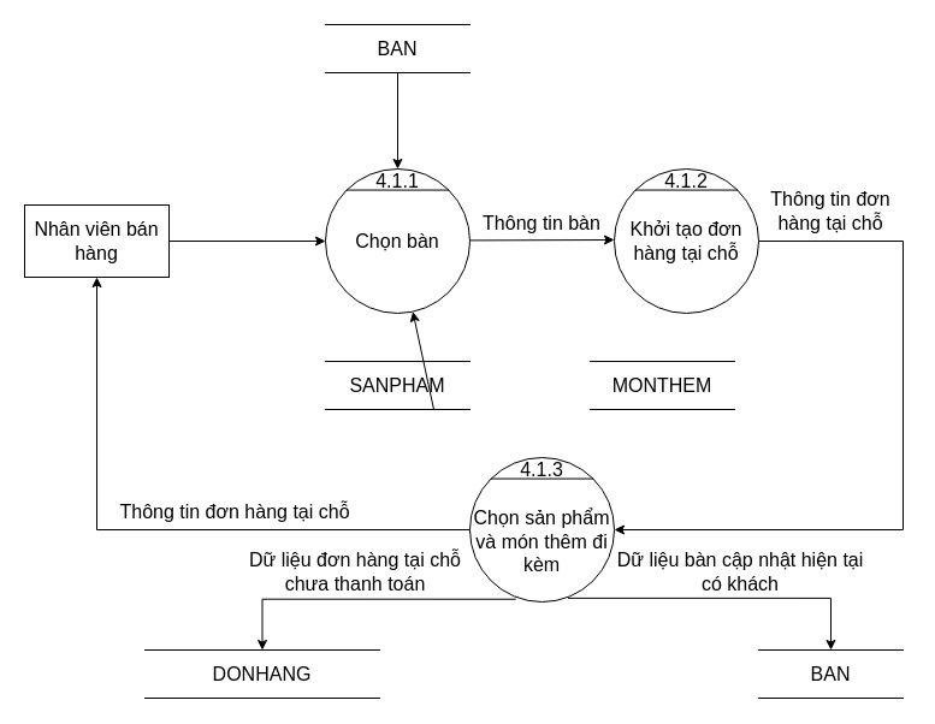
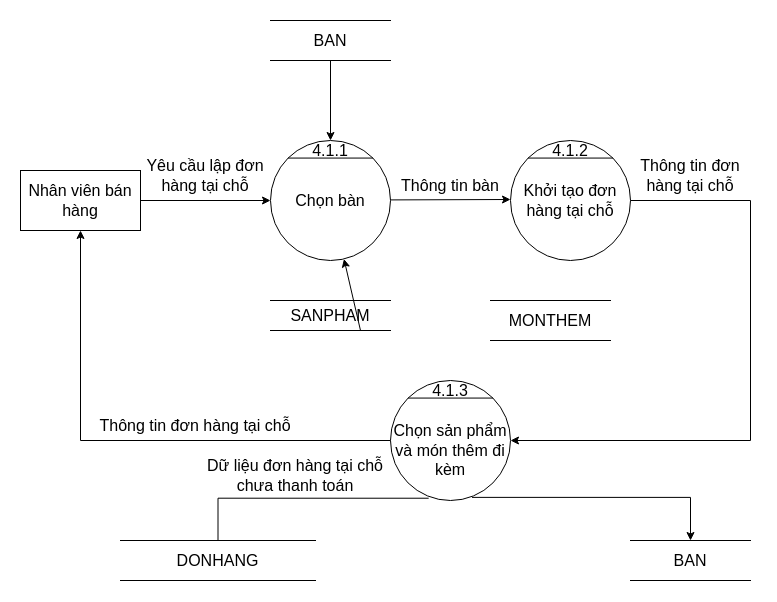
  <mxCell id="0" />
  <mxCell id="1" parent="0" />
  <mxCell id="2" value="Chọn bàn" style="ellipse;whiteSpace=wrap;html=1;aspect=fixed;fontSize=16;" vertex="1" parent="1"><mxGeometry x="270" y="140" width="120" height="120" as="geometry" /></mxCell>
  <mxCell id="3" value="" style="endArrow=none;html=1;rounded=0;exitX=0;exitY=0;exitDx=0;exitDy=0;entryX=1;entryY=0;entryDx=0;entryDy=0;fontSize=16;" edge="1" parent="1" source="2" target="2"><mxGeometry width="50" height="50" relative="1" as="geometry"><mxPoint x="550" y="180" as="sourcePoint" /><mxPoint x="600" y="130" as="targetPoint" /></mxGeometry></mxCell>
  <mxCell id="4" value="4.1.1" style="text;html=1;strokeColor=none;fillColor=none;align=center;verticalAlign=middle;whiteSpace=wrap;rounded=0;fontSize=16;" vertex="1" parent="1"><mxGeometry x="310" y="140" width="40" height="20" as="geometry" /></mxCell>
  <mxCell id="5" value="Nhân viên bán hàng" style="rounded=0;whiteSpace=wrap;html=1;fontSize=16;" vertex="1" parent="1"><mxGeometry x="20" y="170" width="120" height="60" as="geometry" /></mxCell>
+ <mxCell id="6" value="Yêu cầu lập đơn hàng tại chỗ" style="text;html=1;strokeColor=none;fillColor=none;align=center;verticalAlign=middle;whiteSpace=wrap;rounded=0;fontSize=16;" vertex="1" parent="1"><mxGeometry x="140" y="160" width="130" height="30" as="geometry" /></mxCell>
  <mxCell id="7" value="" style="endArrow=classic;html=1;rounded=0;exitX=1;exitY=0.5;exitDx=0;exitDy=0;entryX=0;entryY=0.5;entryDx=0;entryDy=0;" edge="1" parent="1" source="5" target="2"><mxGeometry width="50" height="50" relative="1" as="geometry"><mxPoint x="290" y="220" as="sourcePoint" /><mxPoint x="340" y="170" as="targetPoint" /></mxGeometry></mxCell>
  <mxCell id="8" value="" style="endArrow=classic;html=1;rounded=0;exitX=1;exitY=0.5;exitDx=0;exitDy=0;" edge="1" parent="1"><mxGeometry width="50" height="50" relative="1" as="geometry"><mxPoint x="390" y="199.41" as="sourcePoint" /><mxPoint x="510" y="199" as="targetPoint" /></mxGeometry></mxCell>
  <mxCell id="9" value="Khởi tạo đơn hàng tại chỗ" style="ellipse;whiteSpace=wrap;html=1;aspect=fixed;fontSize=16;" vertex="1" parent="1"><mxGeometry x="510" y="140" width="120" height="120" as="geometry" /></mxCell>
  <mxCell id="10" value="" style="endArrow=none;html=1;rounded=0;exitX=0;exitY=0;exitDx=0;exitDy=0;entryX=1;entryY=0;entryDx=0;entryDy=0;fontSize=16;" edge="1" parent="1" source="9" target="9"><mxGeometry width="50" height="50" relative="1" as="geometry"><mxPoint x="730" y="180" as="sourcePoint" /><mxPoint x="780" y="130" as="targetPoint" /></mxGeometry></mxCell>
  <mxCell id="11" value="4.1.2" style="text;html=1;strokeColor=none;fillColor=none;align=center;verticalAlign=middle;whiteSpace=wrap;rounded=0;fontSize=16;" vertex="1" parent="1"><mxGeometry x="550" y="140" width="40" height="20" as="geometry" /></mxCell>
  <mxCell id="12" value="&lt;font style=&quot;font-size: 16px&quot;&gt;Thông tin bàn&lt;/font&gt;" style="text;html=1;strokeColor=none;fillColor=none;align=center;verticalAlign=middle;whiteSpace=wrap;rounded=0;" vertex="1" parent="1"><mxGeometry x="400" y="170" width="100" height="30" as="geometry" /></mxCell>
  <mxCell id="13" value="&lt;span style=&quot;font-size: 16px&quot;&gt;Thông tin đơn hàng tại chỗ&lt;/span&gt;" style="text;html=1;strokeColor=none;fillColor=none;align=center;verticalAlign=middle;whiteSpace=wrap;rounded=0;" vertex="1" parent="1"><mxGeometry x="625" y="160" width="130" height="30" as="geometry" /></mxCell>
  <mxCell id="14" value="&lt;br&gt;Chọn sản phẩm và món thêm đi kèm" style="ellipse;whiteSpace=wrap;html=1;aspect=fixed;fontSize=16;" vertex="1" parent="1"><mxGeometry x="390" y="380" width="120" height="120" as="geometry" /></mxCell>
  <mxCell id="15" value="" style="endArrow=none;html=1;rounded=0;exitX=0;exitY=0;exitDx=0;exitDy=0;entryX=1;entryY=0;entryDx=0;entryDy=0;fontSize=16;" edge="1" parent="1" source="14" target="14"><mxGeometry width="50" height="50" relative="1" as="geometry"><mxPoint x="435" y="610" as="sourcePoint" /><mxPoint x="485" y="560" as="targetPoint" /></mxGeometry></mxCell>
  <mxCell id="16" value="4.1.3" style="text;html=1;strokeColor=none;fillColor=none;align=center;verticalAlign=middle;whiteSpace=wrap;rounded=0;fontSize=16;" vertex="1" parent="1"><mxGeometry x="430" y="380" width="40" height="20" as="geometry" /></mxCell>
  <mxCell id="17" value="MONTHEM" style="shape=partialRectangle;whiteSpace=wrap;html=1;left=0;right=0;fillColor=none;fontSize=16;" vertex="1" parent="1"><mxGeometry x="490" y="300" width="120" height="40" as="geometry" /></mxCell>
  <mxCell id="18" value="DONHANG" style="shape=partialRectangle;whiteSpace=wrap;html=1;left=0;right=0;fillColor=none;fontSize=16;" vertex="1" parent="1"><mxGeometry x="120" y="540" width="195" height="40" as="geometry" /></mxCell>
  <mxCell id="19" value="BAN" style="shape=partialRectangle;whiteSpace=wrap;html=1;left=0;right=0;fillColor=none;fontSize=16;" vertex="1" parent="1"><mxGeometry x="270" y="20" width="120" height="40" as="geometry" /></mxCell>
  <mxCell id="20" value="" style="endArrow=classic;html=1;rounded=0;fontSize=16;exitX=0.5;exitY=1;exitDx=0;exitDy=0;entryX=0.5;entryY=0;entryDx=0;entryDy=0;" edge="1" parent="1" source="19" target="4"><mxGeometry width="50" height="50" relative="1" as="geometry"><mxPoint x="640" y="290" as="sourcePoint" /><mxPoint x="690" y="240" as="targetPoint" /></mxGeometry></mxCell>
- <mxCell id="21" value="" style="edgeStyle=segmentEdgeStyle;endArrow=classic;html=1;rounded=0;fontSize=16;entryX=0.5;entryY=0;entryDx=0;entryDy=0;exitX=0.318;exitY=0.981;exitDx=0;exitDy=0;exitPerimeter=0;" edge="1" parent="1" source="14" target="18"><mxGeometry width="50" height="50" relative="1" as="geometry"><mxPoint x="250" y="440" as="sourcePoint" /><mxPoint x="330" y="360" as="targetPoint" /></mxGeometry></mxCell>
+ <mxCell id="21" value="" style="edgeStyle=segmentEdgeStyle;endArrow=none;html=1;rounded=0;fontSize=16;entryX=0.5;entryY=0;entryDx=0;entryDy=0;exitX=0.318;exitY=0.981;exitDx=0;exitDy=0;exitPerimeter=0;" edge="1" parent="1" source="14" target="18"><mxGeometry width="50" height="50" relative="1" as="geometry"><mxPoint x="250" y="440" as="sourcePoint" /><mxPoint x="330" y="360" as="targetPoint" /></mxGeometry></mxCell>
  <mxCell id="22" value="&lt;span style=&quot;font-size: 16px&quot;&gt;Dữ liệu đơn hàng tại chỗ chưa thanh toán&lt;/span&gt;" style="text;html=1;strokeColor=none;fillColor=none;align=center;verticalAlign=middle;whiteSpace=wrap;rounded=0;" vertex="1" parent="1"><mxGeometry x="190" y="460" width="210" height="30" as="geometry" /></mxCell>
  <mxCell id="23" value="BAN" style="shape=partialRectangle;whiteSpace=wrap;html=1;left=0;right=0;fillColor=none;fontSize=16;" vertex="1" parent="1"><mxGeometry x="630" y="540" width="120" height="40" as="geometry" /></mxCell>
- <mxCell id="24" value="&lt;span style=&quot;font-size: 16px&quot;&gt;Dữ liệu bàn cập nhật hiện tại có khách&lt;/span&gt;" style="text;html=1;strokeColor=none;fillColor=none;align=center;verticalAlign=middle;whiteSpace=wrap;rounded=0;" vertex="1" parent="1"><mxGeometry x="510" y="460" width="210" height="30" as="geometry" /></mxCell>
- <mxCell id="25" value="SANPHAM" style="shape=partialRectangle;whiteSpace=wrap;html=1;left=0;right=0;fillColor=none;fontSize=16;" vertex="1" parent="1"><mxGeometry x="270" y="300" width="120" height="40" as="geometry" /></mxCell>
+ <mxCell id="25" value="SANPHAM" style="shape=partialRectangle;whiteSpace=wrap;html=1;left=0;right=0;fillColor=none;fontSize=16;" vertex="1" parent="1"><mxGeometry x="270" y="300" width="120" height="30" as="geometry" /></mxCell>
  <mxCell id="26" value="" style="endArrow=classic;html=1;rounded=0;fontSize=16;exitX=0.75;exitY=1;exitDx=0;exitDy=0;" edge="1" parent="1" source="25" target="2"><mxGeometry width="50" height="50" relative="1" as="geometry"><mxPoint x="289" y="330" as="sourcePoint" /><mxPoint x="289.41" y="410" as="targetPoint" /></mxGeometry></mxCell>
  <mxCell id="27" value="" style="edgeStyle=segmentEdgeStyle;endArrow=classic;html=1;rounded=0;fontSize=16;exitX=0.679;exitY=0.974;exitDx=0;exitDy=0;entryX=0.5;entryY=0;entryDx=0;entryDy=0;exitPerimeter=0;" edge="1" parent="1" source="14" target="23"><mxGeometry width="50" height="50" relative="1" as="geometry"><mxPoint x="280" y="500" as="sourcePoint" /><mxPoint x="330" y="450" as="targetPoint" /></mxGeometry></mxCell>
  <mxCell id="28" value="" style="edgeStyle=segmentEdgeStyle;endArrow=classic;html=1;rounded=0;fontSize=16;exitX=0;exitY=0.5;exitDx=0;exitDy=0;entryX=0.5;entryY=1;entryDx=0;entryDy=0;" edge="1" parent="1" source="14" target="5"><mxGeometry width="50" height="50" relative="1" as="geometry"><mxPoint x="460" y="380" as="sourcePoint" /><mxPoint x="510" y="330" as="targetPoint" /></mxGeometry></mxCell>
  <mxCell id="29" value="Thông tin đơn hàng tại chỗ" style="text;html=1;strokeColor=none;fillColor=none;align=center;verticalAlign=middle;whiteSpace=wrap;rounded=0;fontSize=16;" vertex="1" parent="1"><mxGeometry x="80" y="410" width="230" height="30" as="geometry" /></mxCell>
  <mxCell id="30" value="" style="edgeStyle=segmentEdgeStyle;endArrow=classic;html=1;rounded=0;fontSize=16;exitX=1;exitY=0.5;exitDx=0;exitDy=0;entryX=1;entryY=0.5;entryDx=0;entryDy=0;" edge="1" parent="1" source="9" target="14"><mxGeometry width="50" height="50" relative="1" as="geometry"><mxPoint x="570" y="380" as="sourcePoint" /><mxPoint x="620" y="330" as="targetPoint" /><Array as="points"><mxPoint x="750" y="200" /><mxPoint x="750" y="440" /></Array></mxGeometry></mxCell>
